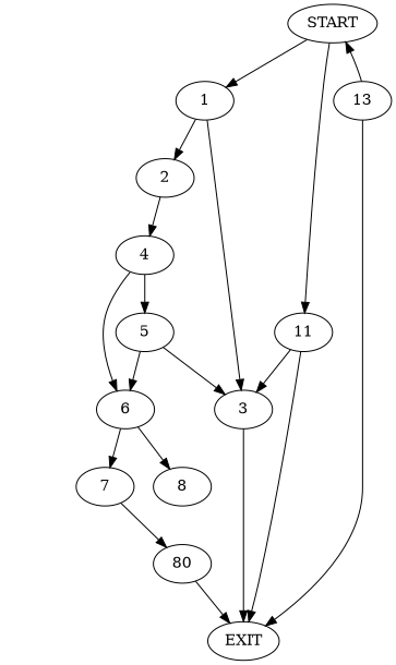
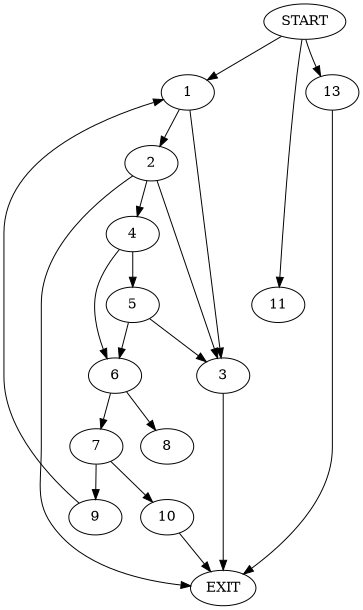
  digraph {
    n1 [label=START]
    1
    11
    n4 [label=13]
    2
    3
    n7 [label=EXIT]
    4
    5
    6
    7
    8
-   10 [label=80]
+   9
+   10
    n1 -> 1
    n1 -> 11
-   n4 -> n1
+   n1 -> n4
    1 -> 2
    1 -> 3
-   11 -> n7
+   2 -> n7
    n4 -> n7
-   11 -> 3
+   2 -> 3
    2 -> 4
    3 -> n7
    4 -> 5
    4 -> 6
    5 -> 3
    5 -> 6
    6 -> 7
    6 -> 8
+   7 -> 9
    7 -> 10
+   9 -> 1
    10 -> n7
  }
